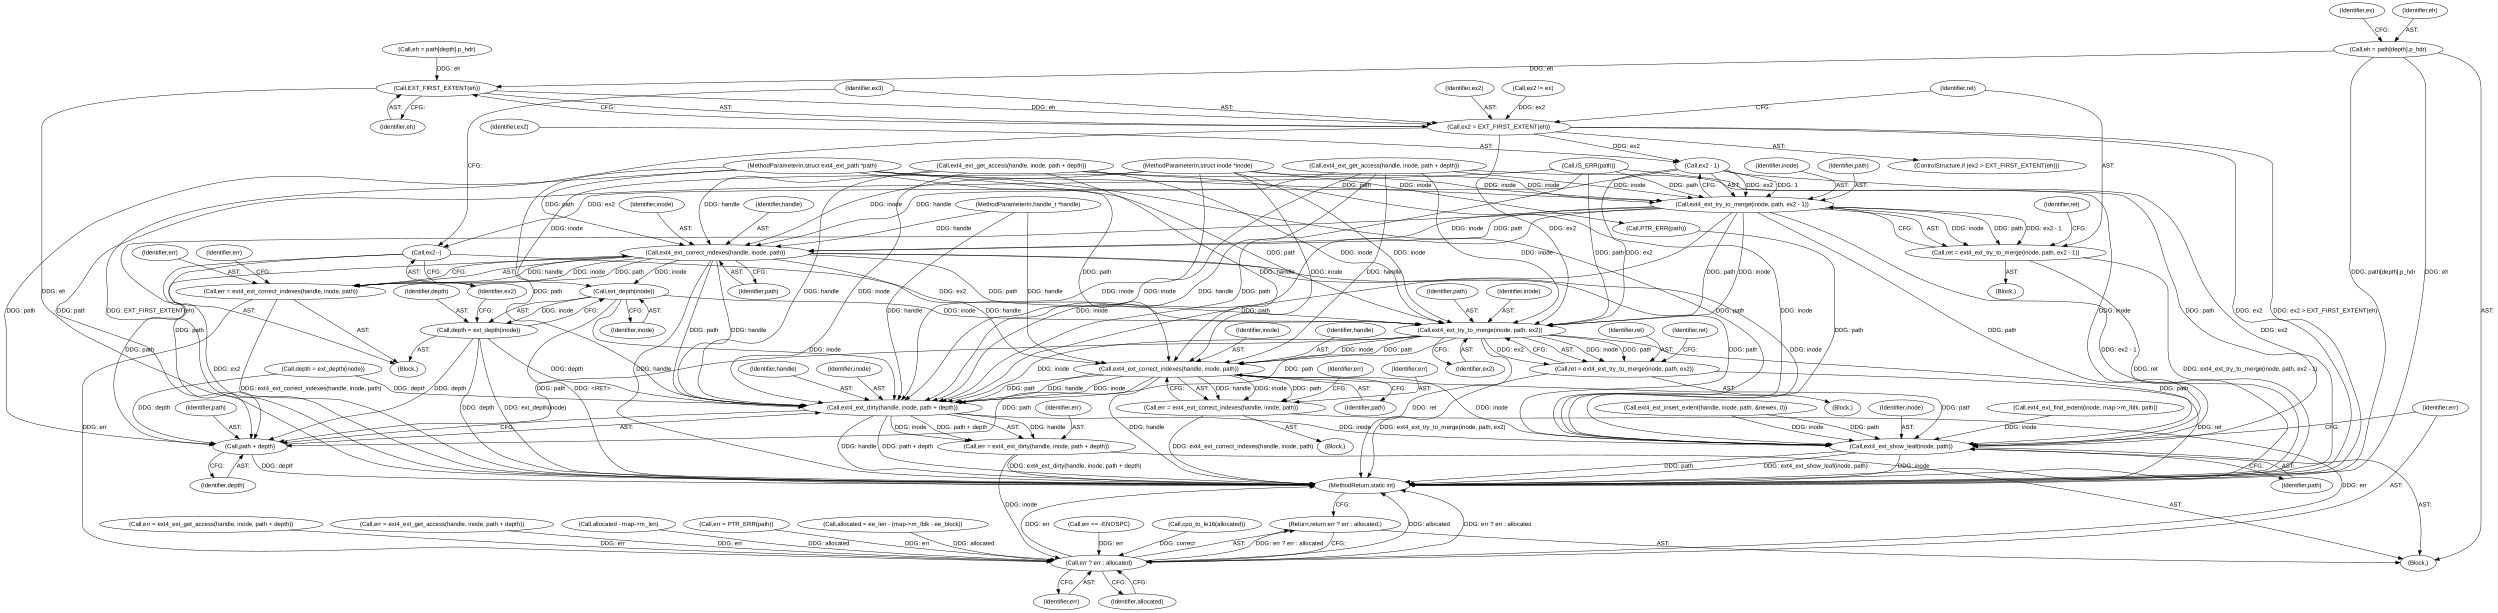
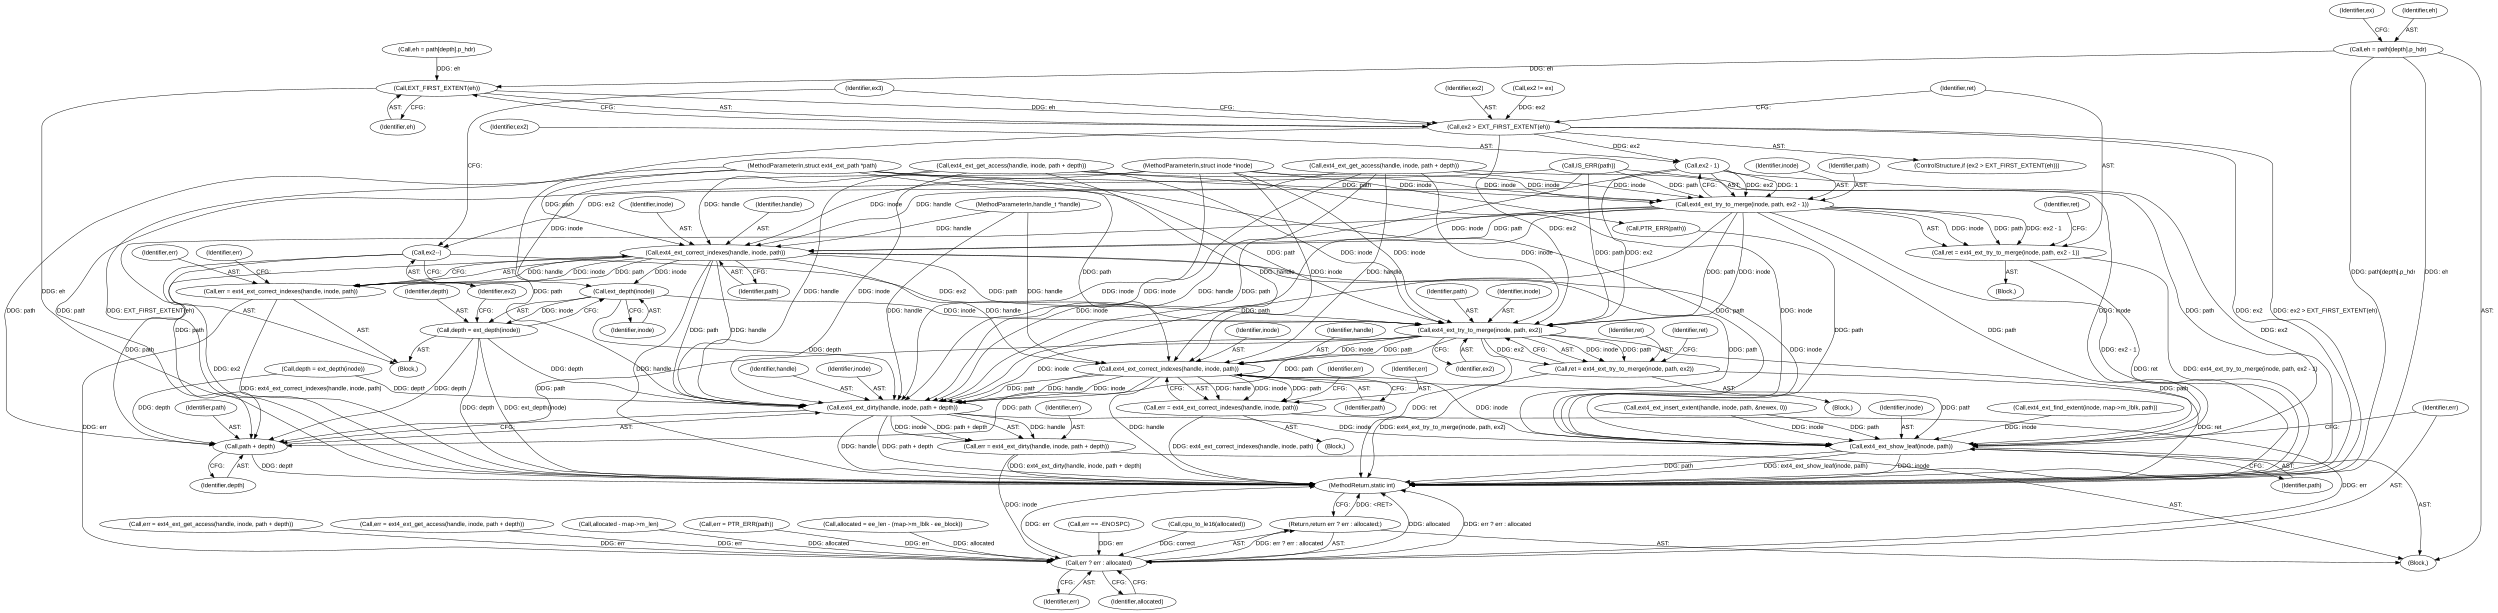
  digraph {
    fontname="Liberation Sans"
    node [fontname="Liberation Sans"]
    edge [fontname="Liberation Sans"]
    n1 [label="(Call,eh = path[depth].p_hdr)"]
    n2 [label="(Call,EXT_FIRST_EXTENT(eh))"]
    n3 [label="(MethodReturn,static int)"]
    n4 [label="(Block,)"]
    n5 [label="(Call,ex2 > EXT_FIRST_EXTENT(eh))"]
    n6 [label="(Identifier,eh)"]
    n7 [label="(Return,return err ? err : allocated;)"]
    n8 [label="(Call,ex2 - 1)"]
    n9 [label="(Call,ext4_ext_try_to_merge(inode, path, ex2))"]
    n10 [label="(ControlStructure,if (ex2 > EXT_FIRST_EXTENT(eh)))"]
    n11 [label="(Call,ext4_ext_try_to_merge(inode, path, ex2 - 1))"]
    n12 [label="(Call,ex2--)"]
    n13 [label="(Call,ext4_ext_dirty(handle, inode, path + depth))"]
    n14 [label="(Call,ext4_ext_show_leaf(inode, path))"]
    n15 [label="(Call,path + depth)"]
    n16 [label="(Call,ext4_ext_correct_indexes(handle, inode, path))"]
    n17 [label="(Call,ret = ext4_ext_try_to_merge(inode, path, ex2))"]
    n18 [label="(Identifier,ex2)"]
    n19 [label="(Call,ret = ext4_ext_try_to_merge(inode, path, ex2 - 1))"]
    n20 [label="(Call,ext4_ext_correct_indexes(handle, inode, path))"]
    n21 [label="(Block,)"]
    n22 [label="(Identifier,ex2)"]
    n23 [label="(Block,)"]
    n24 [label="(Call,err = ext4_ext_correct_indexes(handle, inode, path))"]
    n25 [label="(Call,ext_depth(inode))"]
    n26 [label="(Identifier,path)"]
    n27 [label="(Call,err = ext4_ext_dirty(handle, inode, path + depth))"]
    n28 [label="(Identifier,path)"]
    n29 [label="(Identifier,depth)"]
    n30 [label="(Call,err ? err : allocated)"]
    n31 [label="(Call,depth = ext_depth(inode))"]
    n32 [label="(Identifier,inode)"]
    n33 [label="(Call,err = ext4_ext_correct_indexes(handle, inode, path))"]
    n34 [label="(Identifier,path)"]
    n35 [label="(Identifier,err)"]
    n36 [label="(Identifier,allocated)"]
    n37 [label="(Block,)"]
    n38 [label="(Block,)"]
    n39 [label="(Call,eh = path[depth].p_hdr)"]
    n40 [label="(Identifier,inode)"]
    n41 [label="(Identifier,handle)"]
    n42 [label="(Identifier,depth)"]
    n43 [label="(Call,ext4_ext_find_extent(inode, map->m_lblk, path))"]
    n44 [label="(Call,depth = ext_depth(inode))"]
    n45 [label="(Identifier,ex)"]
    n46 [label="(MethodParameterIn,struct inode *inode)"]
    n47 [label="(Call,PTR_ERR(path))"]
    n48 [label="(Identifier,inode)"]
    n49 [label="(Identifier,err)"]
    n50 [label="(Identifier,path)"]
    n51 [label="(Identifier,err)"]
    n52 [label="(MethodParameterIn,handle_t *handle)"]
    n53 [label="(Identifier,ret)"]
    n54 [label="(Identifier,err)"]
    n55 [label="(Identifier,inode)"]
    n56 [label="(Identifier,ret)"]
    n57 [label="(MethodParameterIn,struct ext4_ext_path *path)"]
    n58 [label="(Call,err = ext4_ext_get_access(handle, inode, path + depth))"]
    n59 [label="(Identifier,path)"]
    n60 [label="(Identifier,ex3)"]
    n61 [label="(Identifier,ret)"]
    n62 [label="(Identifier,ret)"]
    n63 [label="(Call,ext4_ext_insert_extent(handle, inode, path, &newex, 0))"]
    n64 [label="(Call,err = ext4_ext_get_access(handle, inode, path + depth))"]
    n65 [label="(Identifier,inode)"]
    n66 [label="(Identifier,err)"]
    n67 [label="(Call,IS_ERR(path))"]
    n68 [label="(Identifier,ex2)"]
    n69 [label="(Identifier,ex2)"]
    n70 [label="(Call,allocated - map->m_len)"]
    n71 [label="(Call,err = PTR_ERR(path))"]
    n72 [label="(Call,ext4_ext_get_access(handle, inode, path + depth))"]
    n73 [label="(Identifier,err)"]
    n74 [label="(Identifier,handle)"]
    n75 [label="(Call,ex2 != ex)"]
    n76 [label="(Identifier,handle)"]
    n77 [label="(Identifier,inode)"]
    n78 [label="(Identifier,inode)"]
    n79 [label="(Call,ext4_ext_get_access(handle, inode, path + depth))"]
    n80 [label="(Identifier,path)"]
    n81 [label="(Call,allocated = ee_len - (map->m_lblk - ee_block))"]
    n82 [label="(Identifier,err)"]
    n83 [label="(Identifier,eh)"]
    n84 [label="(Call,err == -ENOSPC)"]
    n85 [label="(Call,cpu_to_le16(allocated))"]
    n1 -> n2 [label="DDG: eh"]
    n1 -> n3 [label="DDG: path[depth].p_hdr"]
    n1 -> n3 [label="DDG: eh"]
    n1 -> n4 [label="AST: "]
    n2 -> n3 [label="DDG: eh"]
    n2 -> n5 [label="AST: "]
    n2 -> n5 [label="DDG: eh"]
    n2 -> n6 [label="CFG: "]
    n3 -> n7 [label="CFG: "]
    n5 -> n2 [label="CFG: "]
    n5 -> n3 [label="DDG: EXT_FIRST_EXTENT(eh)"]
    n5 -> n3 [label="DDG: ex2"]
    n5 -> n3 [label="DDG: ex2 > EXT_FIRST_EXTENT(eh)"]
    n5 -> n8 [label="DDG: ex2"]
    n5 -> n9 [label="DDG: ex2"]
    n5 -> n10 [label="AST: "]
    n6 -> n2 [label="AST: "]
-   n25 -> n3 [label="DDG: <RET>"]
+   n7 -> n3 [label="DDG: <RET>"]
    n7 -> n4 [label="AST: "]
-   n7 -> n30 [label="CFG: "]
+   n7 -> n30 [label="AST: "]
    n8 -> n3 [label="DDG: ex2"]
    n8 -> n9 [label="DDG: ex2"]
    n8 -> n11 [label="AST: "]
    n8 -> n11 [label="DDG: ex2"]
    n8 -> n11 [label="DDG: 1"]
    n8 -> n12 [label="DDG: ex2"]
    n9 -> n3 [label="DDG: ret"]
    n9 -> n13 [label="DDG: inode"]
    n9 -> n13 [label="DDG: path"]
    n9 -> n14 [label="DDG: path"]
    n9 -> n15 [label="DDG: path"]
    n9 -> n16 [label="DDG: inode"]
    n9 -> n16 [label="DDG: path"]
    n9 -> n17 [label="AST: "]
    n9 -> n17 [label="DDG: inode"]
    n9 -> n17 [label="DDG: path"]
    n9 -> n17 [label="DDG: ex2"]
    n9 -> n18 [label="CFG: "]
    n11 -> n3 [label="DDG: ex2 - 1"]
    n11 -> n8 [label="CFG: "]
    n11 -> n9 [label="DDG: inode"]
    n11 -> n9 [label="DDG: path"]
    n11 -> n13 [label="DDG: inode"]
    n11 -> n13 [label="DDG: path"]
    n11 -> n14 [label="DDG: path"]
    n11 -> n15 [label="DDG: path"]
    n11 -> n19 [label="AST: "]
    n11 -> n19 [label="DDG: inode"]
    n11 -> n19 [label="DDG: path"]
    n11 -> n19 [label="DDG: ex2 - 1"]
    n11 -> n20 [label="DDG: inode"]
    n11 -> n20 [label="DDG: path"]
    n12 -> n3 [label="DDG: ex2"]
    n12 -> n9 [label="DDG: ex2"]
    n12 -> n21 [label="AST: "]
    n12 -> n22 [label="CFG: "]
    n13 -> n3 [label="DDG: path + depth"]
    n13 -> n3 [label="DDG: handle"]
    n13 -> n14 [label="DDG: inode"]
    n13 -> n15 [label="CFG: "]
    n13 -> n27 [label="AST: "]
    n13 -> n27 [label="DDG: handle"]
    n13 -> n27 [label="DDG: inode"]
    n13 -> n27 [label="DDG: path + depth"]
    n14 -> n3 [label="DDG: inode"]
    n14 -> n3 [label="DDG: path"]
    n14 -> n3 [label="DDG: ext4_ext_show_leaf(inode, path)"]
    n14 -> n4 [label="AST: "]
    n14 -> n28 [label="CFG: "]
    n15 -> n3 [label="DDG: depth"]
    n15 -> n13 [label="AST: "]
    n15 -> n29 [label="CFG: "]
    n16 -> n3 [label="DDG: handle"]
    n16 -> n13 [label="DDG: handle"]
    n16 -> n13 [label="DDG: inode"]
    n16 -> n13 [label="DDG: path"]
    n16 -> n14 [label="DDG: inode"]
    n16 -> n14 [label="DDG: path"]
    n16 -> n15 [label="DDG: path"]
    n16 -> n33 [label="AST: "]
    n16 -> n33 [label="DDG: handle"]
    n16 -> n33 [label="DDG: inode"]
    n16 -> n33 [label="DDG: path"]
    n16 -> n34 [label="CFG: "]
    n17 -> n3 [label="DDG: ret"]
    n17 -> n3 [label="DDG: ext4_ext_try_to_merge(inode, path, ex2)"]
    n17 -> n9 [label="CFG: "]
    n17 -> n37 [label="AST: "]
    n18 -> n9 [label="AST: "]
    n19 -> n3 [label="DDG: ret"]
    n19 -> n3 [label="DDG: ext4_ext_try_to_merge(inode, path, ex2 - 1)"]
-   n19 -> n11 [label="CFG: "]
    n19 -> n23 [label="AST: "]
    n20 -> n3 [label="DDG: handle"]
    n20 -> n9 [label="DDG: path"]
    n20 -> n13 [label="DDG: handle"]
    n20 -> n13 [label="DDG: path"]
    n20 -> n14 [label="DDG: inode"]
    n20 -> n14 [label="DDG: path"]
    n20 -> n15 [label="DDG: path"]
    n20 -> n16 [label="DDG: handle"]
    n20 -> n24 [label="AST: "]
    n20 -> n24 [label="DDG: handle"]
    n20 -> n24 [label="DDG: inode"]
    n20 -> n24 [label="DDG: path"]
    n20 -> n25 [label="DDG: inode"]
    n20 -> n26 [label="CFG: "]
    n22 -> n12 [label="AST: "]
    n22 -> n31 [label="CFG: "]
    n24 -> n3 [label="DDG: ext4_ext_correct_indexes(handle, inode, path)"]
    n24 -> n20 [label="CFG: "]
    n24 -> n21 [label="AST: "]
    n24 -> n30 [label="DDG: err"]
    n25 -> n9 [label="DDG: inode"]
-   n25 -> n13 [label="DDG: inode"]
+   n25 -> n13 [label="DDG: depth"]
    n25 -> n31 [label="AST: "]
    n25 -> n31 [label="DDG: inode"]
    n25 -> n32 [label="CFG: "]
    n26 -> n20 [label="AST: "]
    n27 -> n3 [label="DDG: ext4_ext_dirty(handle, inode, path + depth)"]
    n27 -> n4 [label="AST: "]
    n27 -> n30 [label="DDG: inode"]
    n28 -> n14 [label="AST: "]
    n29 -> n15 [label="AST: "]
    n30 -> n3 [label="DDG: err ? err : allocated"]
    n30 -> n3 [label="DDG: err"]
    n30 -> n3 [label="DDG: allocated"]
    n30 -> n7 [label="AST: "]
    n30 -> n7 [label="DDG: err ? err : allocated"]
    n30 -> n35 [label="CFG: "]
    n30 -> n36 [label="CFG: "]
    n31 -> n3 [label="DDG: ext_depth(inode)"]
    n31 -> n3 [label="DDG: depth"]
    n31 -> n13 [label="DDG: depth"]
    n31 -> n15 [label="DDG: depth"]
    n31 -> n21 [label="AST: "]
    n31 -> n25 [label="CFG: "]
    n32 -> n25 [label="AST: "]
    n33 -> n3 [label="DDG: ext4_ext_correct_indexes(handle, inode, path)"]
    n33 -> n16 [label="CFG: "]
    n33 -> n30 [label="DDG: err"]
    n33 -> n38 [label="AST: "]
    n34 -> n16 [label="AST: "]
    n35 -> n30 [label="AST: "]
    n36 -> n30 [label="CFG: "]
    n39 -> n2 [label="DDG: eh"]
    n40 -> n9 [label="AST: "]
    n41 -> n20 [label="AST: "]
    n42 -> n31 [label="AST: "]
    n43 -> n14 [label="DDG: inode"]
    n44 -> n13 [label="DDG: depth"]
    n44 -> n15 [label="DDG: depth"]
    n45 -> n1 [label="CFG: "]
    n46 -> n9 [label="DDG: inode"]
    n46 -> n11 [label="DDG: inode"]
    n46 -> n13 [label="DDG: inode"]
    n46 -> n16 [label="DDG: inode"]
    n46 -> n20 [label="DDG: inode"]
    n46 -> n25 [label="DDG: inode"]
    n46 -> n47 [label="DDG: inode"]
    n47 -> n14 [label="DDG: path"]
    n48 -> n20 [label="AST: "]
    n49 -> n24 [label="AST: "]
    n50 -> n15 [label="AST: "]
    n51 -> n33 [label="AST: "]
    n52 -> n13 [label="DDG: handle"]
    n52 -> n16 [label="DDG: handle"]
    n52 -> n20 [label="DDG: handle"]
    n53 -> n17 [label="CFG: "]
    n54 -> n27 [label="AST: "]
    n55 -> n11 [label="AST: "]
    n56 -> n17 [label="AST: "]
    n57 -> n9 [label="DDG: path"]
    n57 -> n11 [label="DDG: path"]
    n57 -> n13 [label="DDG: path"]
    n57 -> n14 [label="DDG: path"]
    n57 -> n15 [label="DDG: path"]
    n57 -> n16 [label="DDG: path"]
    n57 -> n20 [label="DDG: path"]
    n58 -> n30 [label="DDG: err"]
    n59 -> n11 [label="AST: "]
-   n60 -> n5 [label="AST: "]
+   n60 -> n5 [label="CFG: "]
    n60 -> n12 [label="CFG: "]
    n61 -> n19 [label="CFG: "]
    n62 -> n5 [label="CFG: "]
    n62 -> n19 [label="AST: "]
    n63 -> n14 [label="DDG: inode"]
    n63 -> n14 [label="DDG: path"]
    n64 -> n30 [label="DDG: err"]
    n65 -> n13 [label="AST: "]
    n66 -> n33 [label="CFG: "]
    n67 -> n9 [label="DDG: path"]
    n67 -> n11 [label="DDG: path"]
    n67 -> n13 [label="DDG: path"]
    n67 -> n14 [label="DDG: path"]
    n67 -> n15 [label="DDG: path"]
    n68 -> n8 [label="AST: "]
    n69 -> n5 [label="AST: "]
    n70 -> n30 [label="DDG: allocated"]
    n71 -> n30 [label="DDG: err"]
    n72 -> n9 [label="DDG: inode"]
    n72 -> n11 [label="DDG: inode"]
    n72 -> n13 [label="DDG: handle"]
    n72 -> n13 [label="DDG: inode"]
    n72 -> n14 [label="DDG: inode"]
    n72 -> n16 [label="DDG: handle"]
    n72 -> n20 [label="DDG: handle"]
    n73 -> n24 [label="CFG: "]
    n74 -> n13 [label="AST: "]
    n75 -> n5 [label="DDG: ex2"]
    n76 -> n16 [label="AST: "]
    n77 -> n16 [label="AST: "]
    n78 -> n14 [label="AST: "]
    n79 -> n9 [label="DDG: inode"]
    n79 -> n11 [label="DDG: inode"]
    n79 -> n13 [label="DDG: handle"]
    n79 -> n13 [label="DDG: inode"]
    n79 -> n14 [label="DDG: inode"]
    n79 -> n16 [label="DDG: handle"]
    n79 -> n20 [label="DDG: handle"]
    n80 -> n9 [label="AST: "]
    n81 -> n30 [label="DDG: allocated"]
    n82 -> n14 [label="CFG: "]
    n82 -> n30 [label="AST: "]
    n83 -> n1 [label="AST: "]
    n84 -> n30 [label="DDG: err"]
    n85 -> n30 [label="DDG: correct"]
  }
